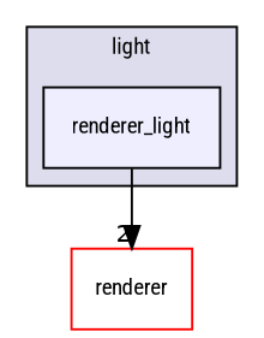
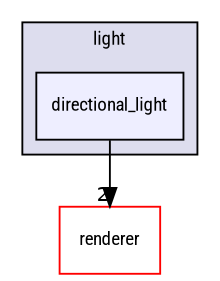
  digraph {
    compound=true
    fontname="Roboto Condensed"
    node [fontname="Roboto Condensed" fontsize=10 shape=box]
-   n1 [fillcolor="#eeeeff" label=renderer_light pencolor=black style=filled]
+   n1 [fillcolor="#eeeeff" label=directional_light pencolor=black style=filled]
    n2 [color=red label=renderer]
    subgraph cluster_1 {
      bgcolor="#ddddee"
      fontsize=10
      label=light
      pencolor=black
      n1
    }
    n1 -> n2 [headlabel=2 labeldistance=1.5 labelfontname=Helvetica labelfontsize=10 fontname="Roboto Condensed"]
  }
